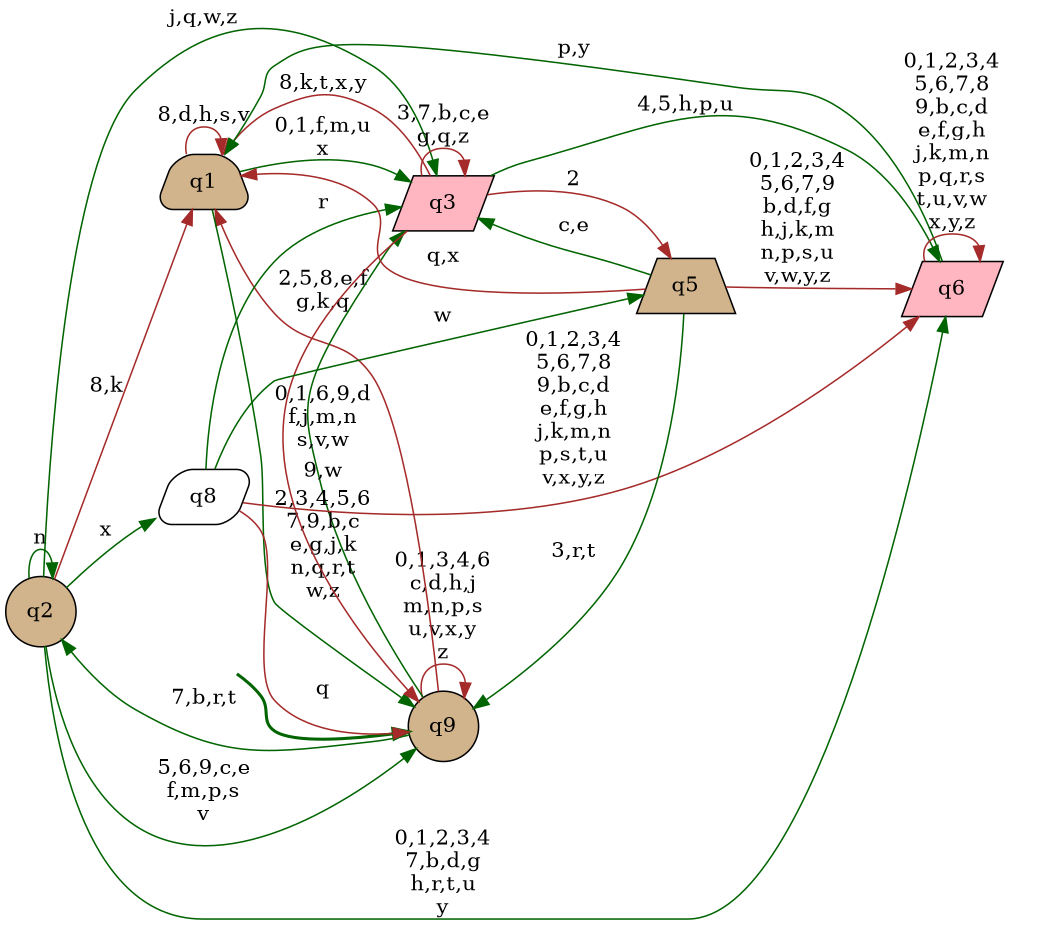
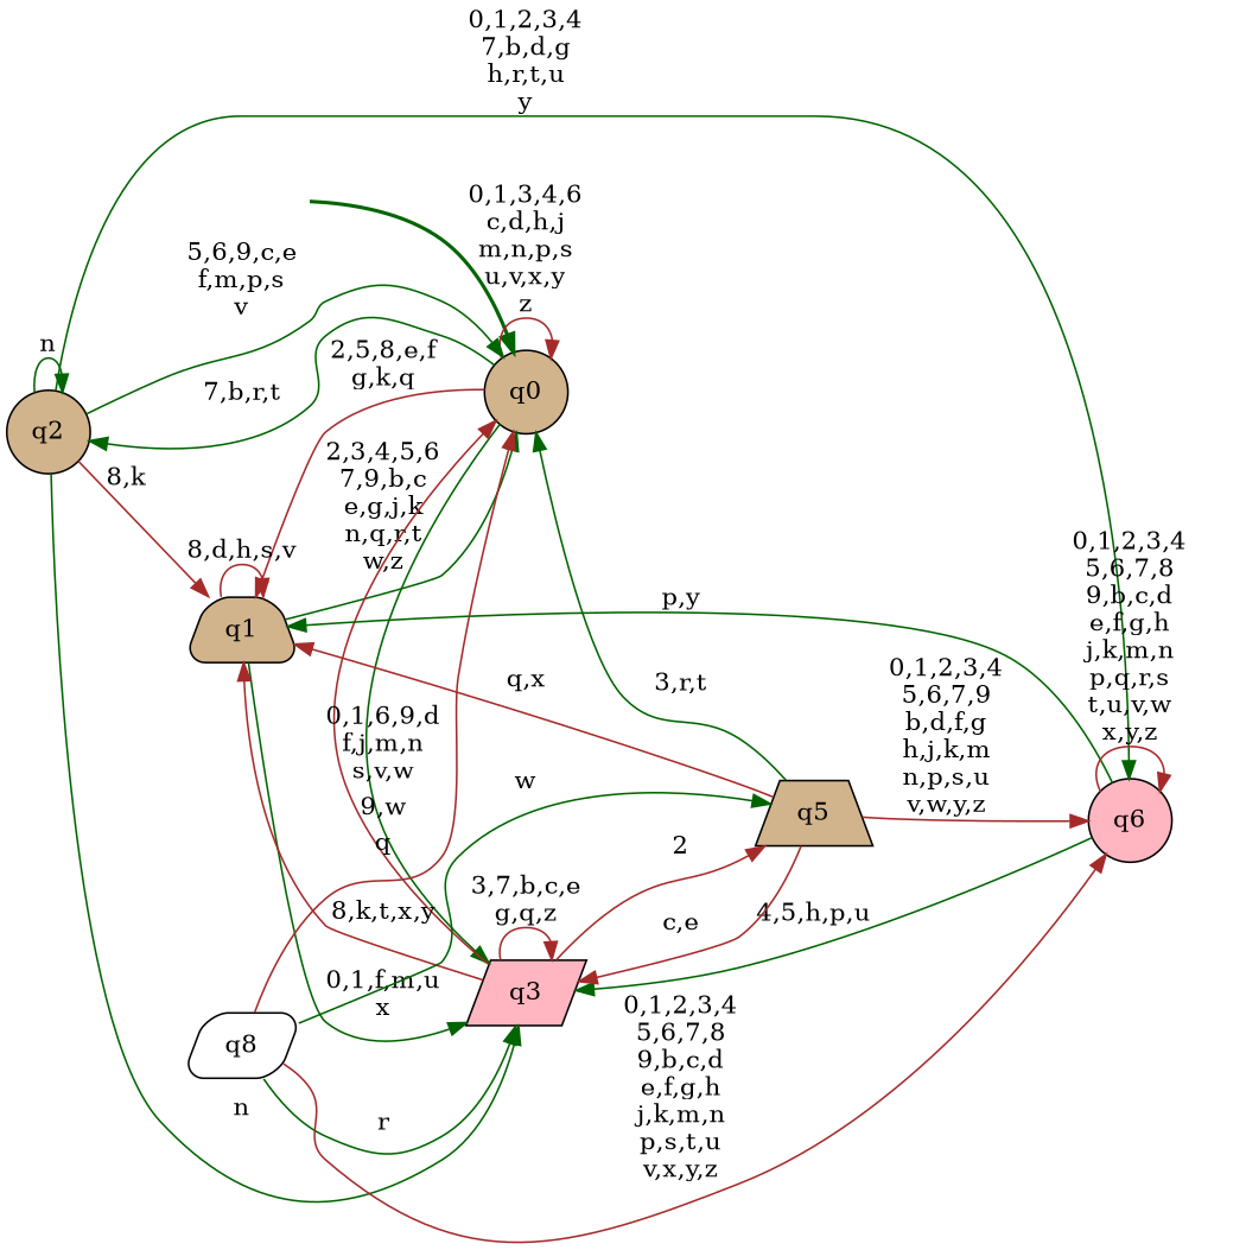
  digraph {
    rankdir=LR
    node [shape=parallelogram style="rounded,filled" color=black fillcolor=tan]
    edge [color=darkgreen]
    __start0 [height=0 shape=none style=invis width=0 color="" fillcolor=""]
-   n2 [label=q9 shape=circle]
+   n2 [label=q0 shape=circle]
    n3 [label=q1 shape=trapezium]
    n4 [label=q2 shape=circle]
    n5 [fillcolor=lightpink label=q3 style=filled]
-   n6 [fillcolor=lightpink label=q6 style=filled]
+   n6 [fillcolor=lightpink label=q6 shape=circle style=filled]
    n7 [fillcolor=white label=q8]
    n8 [label=q5 shape=trapezium style=filled]
    subgraph cluster_1 {
      nodesep=0.15
      ranksep=0.15
      style=invis
      __start0
      n2
    }
    __start0 -> n2 [penwidth=2]
    n2 -> n2 [color=brown label="0,1,3,4,6\nc,d,h,j\nm,n,p,s\nu,v,x,y\nz"]
    n2 -> n3 [color=brown label="2,5,8,e,f\ng,k,q"]
    n2 -> n4 [label="7,b,r,t"]
    n2 -> n5 [label="9,w"]
    n3 -> n2 [label="2,3,4,5,6\n7,9,b,c\ne,g,j,k\nn,q,r,t\nw,z"]
    n3 -> n3 [color=brown label="8,d,h,s,v"]
    n3 -> n5 [label="0,1,f,m,u\nx"]
    n4 -> n2 [label="5,6,9,c,e\nf,m,p,s\nv"]
    n4 -> n3 [color=brown label="8,k"]
    n4 -> n4 [label=n]
-   n4 -> n5 [label="j,q,w,z"]
+   n4 -> n5 [label=n]
    n4 -> n6 [label="0,1,2,3,4\n7,b,d,g\nh,r,t,u\ny"]
-   n4 -> n7 [label=x]
    n5 -> n2 [color=brown label="0,1,6,9,d\nf,j,m,n\ns,v,w"]
    n5 -> n3 [color=brown label="8,k,t,x,y"]
    n5 -> n5 [color=brown label="3,7,b,c,e\ng,q,z"]
-   n5 -> n6 [label="4,5,h,p,u"]
+   n6 -> n5 [label="4,5,h,p,u"]
    n5 -> n8 [color=brown label=2]
    n6 -> n3 [label="p,y"]
    n6 -> n6 [color=brown label="0,1,2,3,4\n5,6,7,8\n9,b,c,d\ne,f,g,h\nj,k,m,n\np,q,r,s\nt,u,v,w\nx,y,z"]
    n7 -> n2 [color=brown label=q]
    n7 -> n5 [label=r]
    n7 -> n6 [color=brown label="0,1,2,3,4\n5,6,7,8\n9,b,c,d\ne,f,g,h\nj,k,m,n\np,s,t,u\nv,x,y,z"]
    n7 -> n8 [label=w]
    n8 -> n2 [label="3,r,t"]
    n8 -> n3 [color=brown label="q,x"]
-   n8 -> n5 [label="c,e"]
+   n8 -> n5 [color=brown label="c,e"]
    n8 -> n6 [color=brown label="0,1,2,3,4\n5,6,7,9\nb,d,f,g\nh,j,k,m\nn,p,s,u\nv,w,y,z"]
  }
